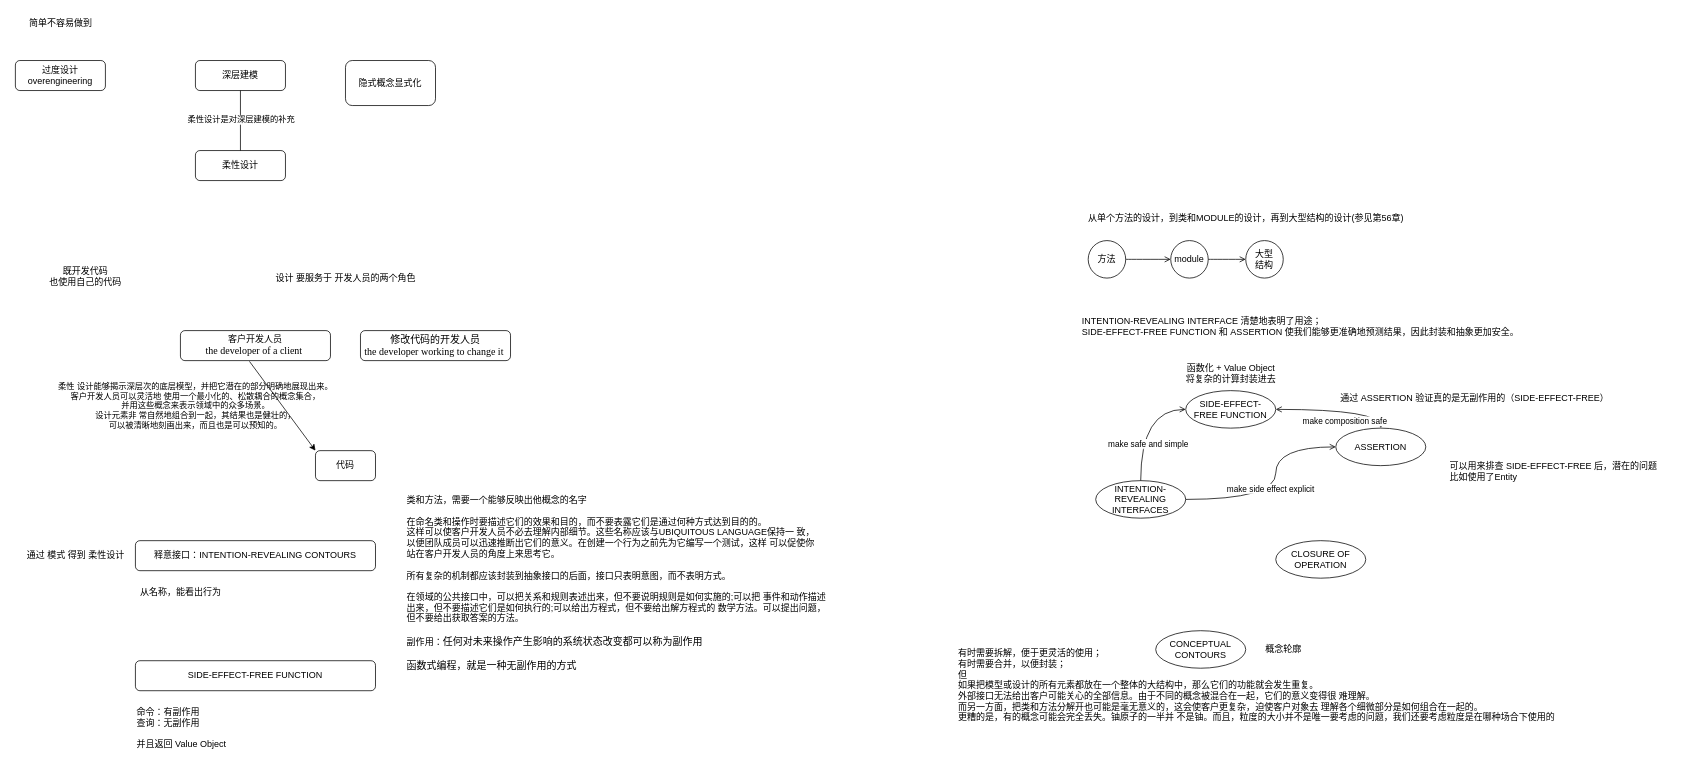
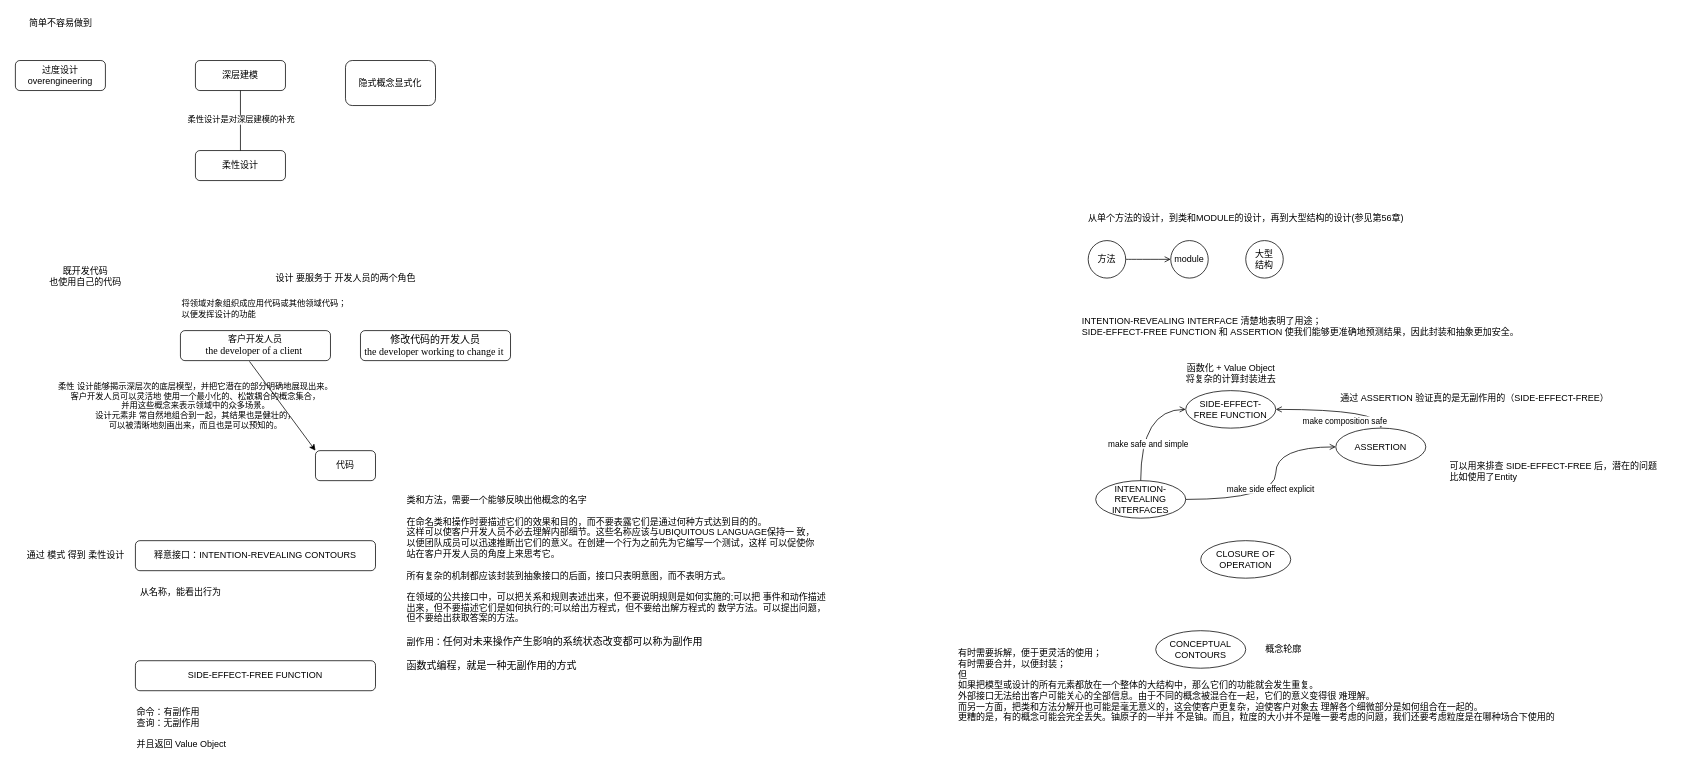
  <mxCell id="0" />
  <mxCell id="1" parent="0" />
  <mxCell id="2" style="edgeStyle=orthogonalEdgeStyle;rounded=0;orthogonalLoop=1;jettySize=auto;html=1;entryX=0.5;entryY=1;entryDx=0;entryDy=0;endArrow=none;" edge="1" parent="1" source="4" target="5"><mxGeometry relative="1" as="geometry" /></mxCell>
  <mxCell id="3" value="柔性设计是对深层建模的补充" style="edgeLabel;html=1;align=center;verticalAlign=middle;resizable=0;points=[];" vertex="1" connectable="0" parent="2"><mxGeometry x="0.05" relative="1" as="geometry"><mxPoint as="offset" /></mxGeometry></mxCell>
  <mxCell id="4" value="柔性设计" style="rounded=1;whiteSpace=wrap;html=1;fillColor=none;" vertex="1" parent="1"><mxGeometry x="260" y="200" width="120" height="40" as="geometry" /></mxCell>
  <mxCell id="5" value="深层建模" style="rounded=1;whiteSpace=wrap;html=1;fillColor=none;" vertex="1" parent="1"><mxGeometry x="260" y="80" width="120" height="40" as="geometry" /></mxCell>
  <mxCell id="6" value="隐式概念显式化" style="rounded=1;whiteSpace=wrap;html=1;fillColor=none;" vertex="1" parent="1"><mxGeometry x="460" y="80" width="120" height="60" as="geometry" /></mxCell>
  <mxCell id="7" value="过度设计&lt;br&gt;overengineering" style="rounded=1;whiteSpace=wrap;html=1;fillColor=none;" vertex="1" parent="1"><mxGeometry x="20" y="80" width="120" height="40" as="geometry" /></mxCell>
  <mxCell id="8" value="&lt;span&gt;简单不容易做到&lt;/span&gt;" style="text;html=1;align=center;verticalAlign=middle;resizable=0;points=[];autosize=1;" vertex="1" parent="1"><mxGeometry x="30" y="20" width="100" height="20" as="geometry" /></mxCell>
  <mxCell id="9" value="设计 要服务于 开发人员的两个角色" style="text;html=1;align=center;verticalAlign=middle;resizable=0;points=[];autosize=1;" vertex="1" parent="1"><mxGeometry x="360" y="360" width="200" height="20" as="geometry" /></mxCell>
  <mxCell id="10" value="柔性 设计能够揭示深层次的底层模型，并把它潜在的部分明确地展现出来。&lt;br&gt;客户开发人员可以灵活地 使用一个最小化的、松散耦合的概念集合，&lt;br&gt;并用这些概念来表示领域中的众多场景。&lt;br&gt;设计元素非 常自然地组合到一起，其结果也是健壮的，&lt;br&gt;可以被清晰地刻画出来，而且也是可以预知的。" style="rounded=0;orthogonalLoop=1;jettySize=auto;html=1;entryX=0;entryY=0;entryDx=0;entryDy=0;exitX=0.46;exitY=1.025;exitDx=0;exitDy=0;exitPerimeter=0;labelBackgroundColor=none;" edge="1" parent="1" source="12" target="14"><mxGeometry x="-0.938" y="-93" relative="1" as="geometry"><mxPoint x="280" y="480" as="sourcePoint" /><mxPoint as="offset" /></mxGeometry></mxCell>
  <mxCell id="11" value="&lt;br&gt;" style="edgeLabel;html=1;align=center;verticalAlign=middle;resizable=0;points=[];" vertex="1" connectable="0" parent="10"><mxGeometry x="-0.33" y="-1" relative="1" as="geometry"><mxPoint as="offset" /></mxGeometry></mxCell>
  <mxCell id="12" value="客户开发人员&lt;br&gt;&lt;span style=&quot;font-family: &amp;#34;simoncinigaramond&amp;#34; ; font-size: 10pt&quot;&gt;the developer of a client&amp;nbsp;&lt;br&gt;&lt;/span&gt;" style="rounded=1;whiteSpace=wrap;html=1;fillColor=none;" vertex="1" parent="1"><mxGeometry x="240" y="440" width="200" height="40" as="geometry" /></mxCell>
  <mxCell id="13" value="&lt;span style=&quot;font-family: &amp;#34;simoncinigaramond&amp;#34; ; font-size: 10pt&quot;&gt;修改代码的开发人员&lt;br&gt;the developer working&amp;nbsp;&lt;/span&gt;&lt;span style=&quot;font-family: &amp;#34;simoncinigaramond&amp;#34; ; font-size: 10pt&quot;&gt;to change it&amp;nbsp;&lt;br&gt;&lt;/span&gt;" style="rounded=1;whiteSpace=wrap;html=1;fillColor=none;" vertex="1" parent="1"><mxGeometry x="480" y="440" width="200" height="40" as="geometry" /></mxCell>
  <mxCell id="14" value="代码" style="rounded=1;whiteSpace=wrap;html=1;fillColor=none;" vertex="1" parent="1"><mxGeometry x="420" y="600" width="80" height="40" as="geometry" /></mxCell>
+ <mxCell id="15" value="&lt;meta charset=&quot;utf-8&quot;&gt;&lt;span style=&quot;color: rgb(0, 0, 0); font-family: helvetica; font-size: 11px; font-style: normal; font-weight: 400; letter-spacing: normal; text-align: center; text-indent: 0px; text-transform: none; word-spacing: 0px; background-color: rgb(255, 255, 255); display: inline; float: none;&quot;&gt;将领域对象组织成应用代码或其他领域代码；&lt;/span&gt;&lt;br style=&quot;color: rgb(0, 0, 0); font-family: helvetica; font-size: 11px; font-style: normal; font-weight: 400; letter-spacing: normal; text-align: center; text-indent: 0px; text-transform: none; word-spacing: 0px;&quot;&gt;&lt;span style=&quot;color: rgb(0, 0, 0); font-family: helvetica; font-size: 11px; font-style: normal; font-weight: 400; letter-spacing: normal; text-align: center; text-indent: 0px; text-transform: none; word-spacing: 0px; background-color: rgb(255, 255, 255); display: inline; float: none;&quot;&gt;以便发挥设计的功能&lt;/span&gt;" style="text;whiteSpace=wrap;html=1;" vertex="1" parent="1"><mxGeometry x="240" y="390" width="250" height="50" as="geometry" /></mxCell>
  <mxCell id="16" value="通过 模式 得到 柔性设计" style="text;html=1;align=center;verticalAlign=middle;resizable=0;points=[];autosize=1;" vertex="1" parent="1"><mxGeometry x="25" y="730" width="150" height="20" as="geometry" /></mxCell>
  <mxCell id="17" value="释意接口：INTENTION-REVEALING CONTOURS" style="rounded=1;whiteSpace=wrap;html=1;labelBackgroundColor=none;fillColor=none;align=center;" vertex="1" parent="1"><mxGeometry x="180" y="720" width="320" height="40" as="geometry" /></mxCell>
  <mxCell id="18" style="edgeStyle=orthogonalEdgeStyle;rounded=0;orthogonalLoop=1;jettySize=auto;html=1;entryX=0;entryY=0.5;entryDx=0;entryDy=0;labelBackgroundColor=none;curved=1;exitX=0.5;exitY=0;exitDx=0;exitDy=0;endArrow=open;endFill=0;" edge="1" parent="1" source="22" target="29"><mxGeometry relative="1" as="geometry" /></mxCell>
  <mxCell id="19" value="make safe and simple" style="edgeLabel;html=1;align=center;verticalAlign=middle;resizable=0;points=[];" vertex="1" connectable="0" parent="18"><mxGeometry x="-0.097" y="-9" relative="1" as="geometry"><mxPoint y="20" as="offset" /></mxGeometry></mxCell>
  <mxCell id="20" style="edgeStyle=orthogonalEdgeStyle;curved=1;rounded=0;orthogonalLoop=1;jettySize=auto;html=1;entryX=0;entryY=0.5;entryDx=0;entryDy=0;labelBackgroundColor=none;endArrow=open;endFill=0;" edge="1" parent="1" source="22" target="30"><mxGeometry relative="1" as="geometry"><Array as="points"><mxPoint x="1700" y="665" /></Array></mxGeometry></mxCell>
  <mxCell id="21" value="make side effect explicit" style="edgeLabel;html=1;align=center;verticalAlign=middle;resizable=0;points=[];" vertex="1" connectable="0" parent="20"><mxGeometry x="-0.167" y="7" relative="1" as="geometry"><mxPoint y="-8" as="offset" /></mxGeometry></mxCell>
  <mxCell id="22" value="&lt;span&gt;INTENTION-REVEALING INTERFACES&lt;/span&gt;" style="ellipse;whiteSpace=wrap;html=1;labelBackgroundColor=none;fillColor=none;align=center;" vertex="1" parent="1"><mxGeometry x="1460" y="640" width="120" height="50" as="geometry" /></mxCell>
- <mxCell id="23" value="CLOSURE OF&lt;br&gt;OPERATION" style="ellipse;whiteSpace=wrap;html=1;labelBackgroundColor=none;fillColor=none;align=center;" vertex="1" parent="1"><mxGeometry x="1700" y="720" width="120" height="50" as="geometry" /></mxCell>
+ <mxCell id="23" value="CLOSURE OF&lt;br&gt;OPERATION" style="ellipse;whiteSpace=wrap;html=1;labelBackgroundColor=none;fillColor=none;align=center;" vertex="1" parent="1"><mxGeometry x="1600" y="720" width="120" height="50" as="geometry" /></mxCell>
  <mxCell id="24" value="既开发代码&lt;br&gt;也使用自己的代码" style="text;html=1;align=center;verticalAlign=middle;resizable=0;points=[];autosize=1;" vertex="1" parent="1"><mxGeometry x="58" y="353" width="110" height="30" as="geometry" /></mxCell>
  <mxCell id="25" value="类和方法，需要一个能够反映出他概念的名字&lt;br&gt;&lt;br&gt;在命名类和操作时要描述它们的效果和目的，而不要表露它们是通过何种方式达到目的的。 &lt;br&gt;这样可以使客户开发人员不必去理解内部细节。这些名称应该与UBIQUITOUS LANGUAGE保持一 致，&lt;br&gt;以便团队成员可以迅速推断出它们的意义。在创建一个行为之前先为它编写一个测试，这样 可以促使你&lt;br&gt;站在客户开发人员的角度上来思考它。&lt;br&gt;&lt;br&gt;所有复杂的机制都应该封装到抽象接口的后面，接口只表明意图，而不表明方式。&lt;br&gt;&lt;br&gt;在领域的公共接口中，可以把关系和规则表述出来，但不要说明规则是如何实施的;可以把 事件和动作描述&lt;br&gt;出来，但不要描述它们是如何执行的;可以给出方程式，但不要给出解方程式的 数学方法。可以提出问题，&lt;br&gt;但不要给出获取答案的方法。" style="text;html=1;align=left;verticalAlign=middle;resizable=0;points=[];autosize=1;" vertex="1" parent="1"><mxGeometry x="540" y="660" width="570" height="170" as="geometry" /></mxCell>
  <mxCell id="26" value="从名称，能看出行为" style="text;html=1;align=center;verticalAlign=middle;resizable=0;points=[];autosize=1;" vertex="1" parent="1"><mxGeometry x="180" y="779" width="120" height="20" as="geometry" /></mxCell>
  <mxCell id="27" style="edgeStyle=orthogonalEdgeStyle;curved=1;rounded=0;orthogonalLoop=1;jettySize=auto;html=1;entryX=0.5;entryY=0;entryDx=0;entryDy=0;labelBackgroundColor=none;startArrow=open;startFill=0;endArrow=open;endFill=0;" edge="1" parent="1" source="29" target="30"><mxGeometry relative="1" as="geometry" /></mxCell>
  <mxCell id="28" value="make composition safe" style="edgeLabel;html=1;align=center;verticalAlign=middle;resizable=0;points=[];" vertex="1" connectable="0" parent="27"><mxGeometry x="-0.395" y="-2" relative="1" as="geometry"><mxPoint x="41" y="13" as="offset" /></mxGeometry></mxCell>
  <mxCell id="29" value="SIDE-EFFECT-&lt;br&gt;FREE FUNCTION" style="ellipse;whiteSpace=wrap;html=1;labelBackgroundColor=none;fillColor=none;align=center;" vertex="1" parent="1"><mxGeometry x="1580" y="520" width="120" height="50" as="geometry" /></mxCell>
  <mxCell id="30" value="ASSERTION" style="ellipse;whiteSpace=wrap;html=1;labelBackgroundColor=none;fillColor=none;align=center;" vertex="1" parent="1"><mxGeometry x="1780" y="570" width="120" height="50" as="geometry" /></mxCell>
  <mxCell id="31" value="SIDE-EFFECT-FREE FUNCTION" style="rounded=1;whiteSpace=wrap;html=1;labelBackgroundColor=none;fillColor=none;align=center;" vertex="1" parent="1"><mxGeometry x="180" y="880" width="320" height="40" as="geometry" /></mxCell>
  <mxCell id="32" value="副作用：&lt;span style=&quot;font-family: &amp;quot;???????????&amp;quot; ; font-size: 10pt&quot;&gt;任何对未来操作产生影响的系统状态改变都可以称为副作用&amp;nbsp;&lt;br&gt;&lt;br&gt;函数式编程，就是一种无副作用的方式&lt;br&gt;&lt;/span&gt;" style="text;html=1;align=left;verticalAlign=middle;resizable=0;points=[];autosize=1;" vertex="1" parent="1"><mxGeometry x="540" y="845" width="410" height="50" as="geometry" /></mxCell>
  <mxCell id="33" value="命令：有副作用&lt;br&gt;&lt;div&gt;&lt;span&gt;查询：无副作用&lt;/span&gt;&lt;/div&gt;&lt;div&gt;&lt;span&gt;&lt;br&gt;&lt;/span&gt;&lt;/div&gt;&lt;div&gt;&lt;span&gt;并且返回 Value Object&lt;/span&gt;&lt;/div&gt;" style="text;html=1;align=left;verticalAlign=middle;resizable=0;points=[];autosize=1;" vertex="1" parent="1"><mxGeometry x="180" y="940" width="130" height="60" as="geometry" /></mxCell>
  <mxCell id="34" value="函数化 + Value Object&lt;br&gt;将复杂的计算封装进去" style="text;html=1;align=center;verticalAlign=middle;resizable=0;points=[];autosize=1;" vertex="1" parent="1"><mxGeometry x="1570" y="482" width="140" height="30" as="geometry" /></mxCell>
  <mxCell id="35" value="可以用来排查 SIDE-EFFECT-FREE 后，潜在的问题&lt;br&gt;比如使用了Entity&lt;br&gt;&lt;br&gt;" style="text;html=1;align=left;verticalAlign=middle;resizable=0;points=[];autosize=1;" vertex="1" parent="1"><mxGeometry x="1930" y="610" width="290" height="50" as="geometry" /></mxCell>
  <mxCell id="36" value="&lt;span style=&quot;text-align: left&quot;&gt;通过 ASSERTION 验证真的是无副作用的（SIDE-EFFECT-FREE）&lt;/span&gt;" style="text;html=1;align=center;verticalAlign=middle;resizable=0;points=[];autosize=1;" vertex="1" parent="1"><mxGeometry x="1780" y="520" width="370" height="20" as="geometry" /></mxCell>
  <mxCell id="37" value="INTENTION-REVEALING INTERFACE 清楚地表明了用途；&lt;br&gt;SIDE-EFFECT-FREE FUNCTION 和 ASSERTION 使我们能够更准确地预测结果，因此封装和抽象更加安全。" style="text;html=1;align=left;verticalAlign=middle;resizable=0;points=[];autosize=1;" vertex="1" parent="1"><mxGeometry x="1440" y="420" width="600" height="30" as="geometry" /></mxCell>
  <mxCell id="38" value="CONCEPTUAL&lt;br&gt;CONTOURS" style="ellipse;whiteSpace=wrap;html=1;labelBackgroundColor=none;fillColor=none;align=center;" vertex="1" parent="1"><mxGeometry x="1540" y="840" width="120" height="50" as="geometry" /></mxCell>
  <mxCell id="39" value="概念轮廓" style="text;html=1;align=center;verticalAlign=middle;resizable=0;points=[];autosize=1;" vertex="1" parent="1"><mxGeometry x="1680" y="855" width="60" height="20" as="geometry" /></mxCell>
  <mxCell id="40" value="有时需要拆解，便于更灵活的使用；&lt;br&gt;有时需要合并，以便封装；&lt;br&gt;但&lt;br&gt;如果把模型或设计的所有元素都放在一个整体的大结构中，那么它们的功能就会发生重复。 &lt;br&gt;外部接口无法给出客户可能关心的全部信息。由于不同的概念被混合在一起，它们的意义变得很 难理解。&lt;br&gt;而另一方面，把类和方法分解开也可能是毫无意义的，这会使客户更复杂，迫使客户对象去 理解各个细微部分是如何组合在一起的。&lt;br&gt;更糟的是，有的概念可能会完全丢失。铀原子的一半并 不是铀。而且，粒度的大小并不是唯一要考虑的问题，我们还要考虑粒度是在哪种场合下使用的" style="text;html=1;align=left;verticalAlign=middle;resizable=0;points=[];autosize=1;" vertex="1" parent="1"><mxGeometry x="1275" y="863" width="810" height="100" as="geometry" /></mxCell>
  <mxCell id="41" value="从单个方法的设计，到类和MODULE的设计，再到大型结构的设计(参见第56章)" style="text;html=1;align=center;verticalAlign=middle;resizable=0;points=[];autosize=1;" vertex="1" parent="1"><mxGeometry x="1440" y="280" width="440" height="20" as="geometry" /></mxCell>
  <mxCell id="42" style="edgeStyle=orthogonalEdgeStyle;curved=1;rounded=0;orthogonalLoop=1;jettySize=auto;html=1;entryX=0;entryY=0.5;entryDx=0;entryDy=0;labelBackgroundColor=none;startArrow=none;startFill=0;endArrow=open;endFill=0;" edge="1" parent="1" source="43" target="45"><mxGeometry relative="1" as="geometry" /></mxCell>
  <mxCell id="43" value="方法" style="ellipse;whiteSpace=wrap;html=1;aspect=fixed;labelBackgroundColor=none;fillColor=none;align=center;" vertex="1" parent="1"><mxGeometry x="1450" y="320" width="50" height="50" as="geometry" /></mxCell>
- <mxCell id="44" style="edgeStyle=orthogonalEdgeStyle;curved=1;rounded=0;orthogonalLoop=1;jettySize=auto;html=1;entryX=0;entryY=0.5;entryDx=0;entryDy=0;labelBackgroundColor=none;startArrow=none;startFill=0;endArrow=open;endFill=0;" edge="1" parent="1" source="45" target="46"><mxGeometry relative="1" as="geometry" /></mxCell>
  <mxCell id="45" value="module" style="ellipse;whiteSpace=wrap;html=1;aspect=fixed;labelBackgroundColor=none;fillColor=none;align=center;" vertex="1" parent="1"><mxGeometry x="1560" y="320" width="50" height="50" as="geometry" /></mxCell>
  <mxCell id="46" value="大型&lt;br&gt;结构" style="ellipse;whiteSpace=wrap;html=1;aspect=fixed;labelBackgroundColor=none;fillColor=none;align=center;" vertex="1" parent="1"><mxGeometry x="1660" y="320" width="50" height="50" as="geometry" /></mxCell>
